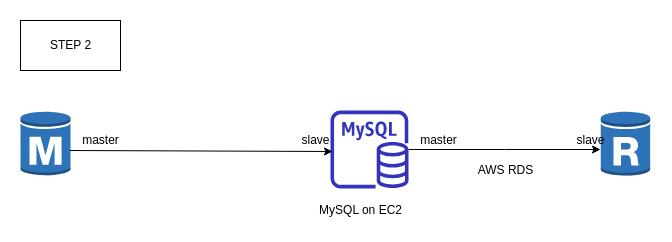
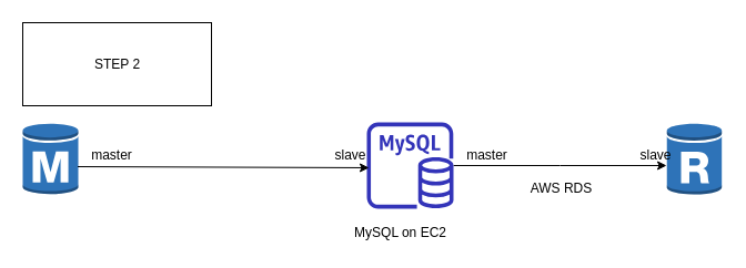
  <mxCell id="0" />
  <mxCell id="1" parent="0" />
  <mxCell id="2" value="" style="outlineConnect=0;dashed=0;verticalLabelPosition=bottom;verticalAlign=top;align=center;html=1;shape=mxgraph.aws3.rds_db_instance_read_replica;fillColor=#2E73B8;gradientColor=none;" vertex="1" parent="1"><mxGeometry x="600.25" y="110" width="49.5" height="66" as="geometry" /></mxCell>
  <mxCell id="3" style="edgeStyle=orthogonalEdgeStyle;rounded=0;orthogonalLoop=1;jettySize=auto;html=1;" edge="1" parent="1" source="4"><mxGeometry relative="1" as="geometry"><mxPoint x="600" y="149" as="targetPoint" /></mxGeometry></mxCell>
  <mxCell id="4" value="" style="outlineConnect=0;fontColor=#232F3E;gradientColor=none;fillColor=#3334B9;strokeColor=none;dashed=0;verticalLabelPosition=bottom;verticalAlign=top;align=center;html=1;fontSize=12;fontStyle=0;aspect=fixed;pointerEvents=1;shape=mxgraph.aws4.rds_mysql_instance;" vertex="1" parent="1"><mxGeometry x="330" y="110" width="78" height="78" as="geometry" /></mxCell>
  <mxCell id="5" value="" style="outlineConnect=0;dashed=0;verticalLabelPosition=bottom;verticalAlign=top;align=center;html=1;shape=mxgraph.aws3.rds_db_instance;fillColor=#2E73B8;gradientColor=none;" vertex="1" parent="1"><mxGeometry x="20" y="110" width="50" height="66" as="geometry" /></mxCell>
  <mxCell id="6" value="" style="endArrow=classic;html=1;entryX=0.84;entryY=1.05;entryDx=0;entryDy=0;entryPerimeter=0;" edge="1" parent="1" target="8"><mxGeometry width="50" height="50" relative="1" as="geometry"><mxPoint x="69.5" y="150" as="sourcePoint" /><mxPoint x="252.11" y="150" as="targetPoint" /></mxGeometry></mxCell>
  <mxCell id="7" value="master" style="text;html=1;align=center;verticalAlign=middle;resizable=0;points=[];autosize=1;" vertex="1" parent="1"><mxGeometry x="69.5" y="130" width="60" height="20" as="geometry" /></mxCell>
  <mxCell id="8" value="slave&lt;br&gt;" style="text;html=1;align=center;verticalAlign=middle;resizable=0;points=[];autosize=1;" vertex="1" parent="1"><mxGeometry x="290" y="130" width="50" height="20" as="geometry" /></mxCell>
  <mxCell id="9" value="master" style="text;html=1;align=center;verticalAlign=middle;resizable=0;points=[];autosize=1;" vertex="1" parent="1"><mxGeometry x="408" y="130" width="60" height="20" as="geometry" /></mxCell>
  <mxCell id="10" value="slave" style="text;html=1;align=center;verticalAlign=middle;resizable=0;points=[];autosize=1;" vertex="1" parent="1"><mxGeometry x="565" y="130" width="50" height="20" as="geometry" /></mxCell>
  <mxCell id="11" value="MySQL on EC2" style="text;html=1;align=center;verticalAlign=middle;resizable=0;points=[];autosize=1;" vertex="1" parent="1"><mxGeometry x="305" y="200" width="110" height="20" as="geometry" /></mxCell>
  <mxCell id="12" value="AWS RDS" style="text;html=1;align=center;verticalAlign=middle;resizable=0;points=[];autosize=1;" vertex="1" parent="1"><mxGeometry x="465" y="160" width="80" height="20" as="geometry" /></mxCell>
- <mxCell id="13" value="STEP 2" style="html=1;dashed=0;whitespace=wrap;" vertex="1" parent="1"><mxGeometry x="20" y="20" width="100" height="50" as="geometry" /></mxCell>
+ <mxCell id="13" value="STEP 2" style="html=1;dashed=0;whitespace=wrap;" vertex="1" parent="1"><mxGeometry x="20" y="20" width="170" height="75" as="geometry" /></mxCell>
